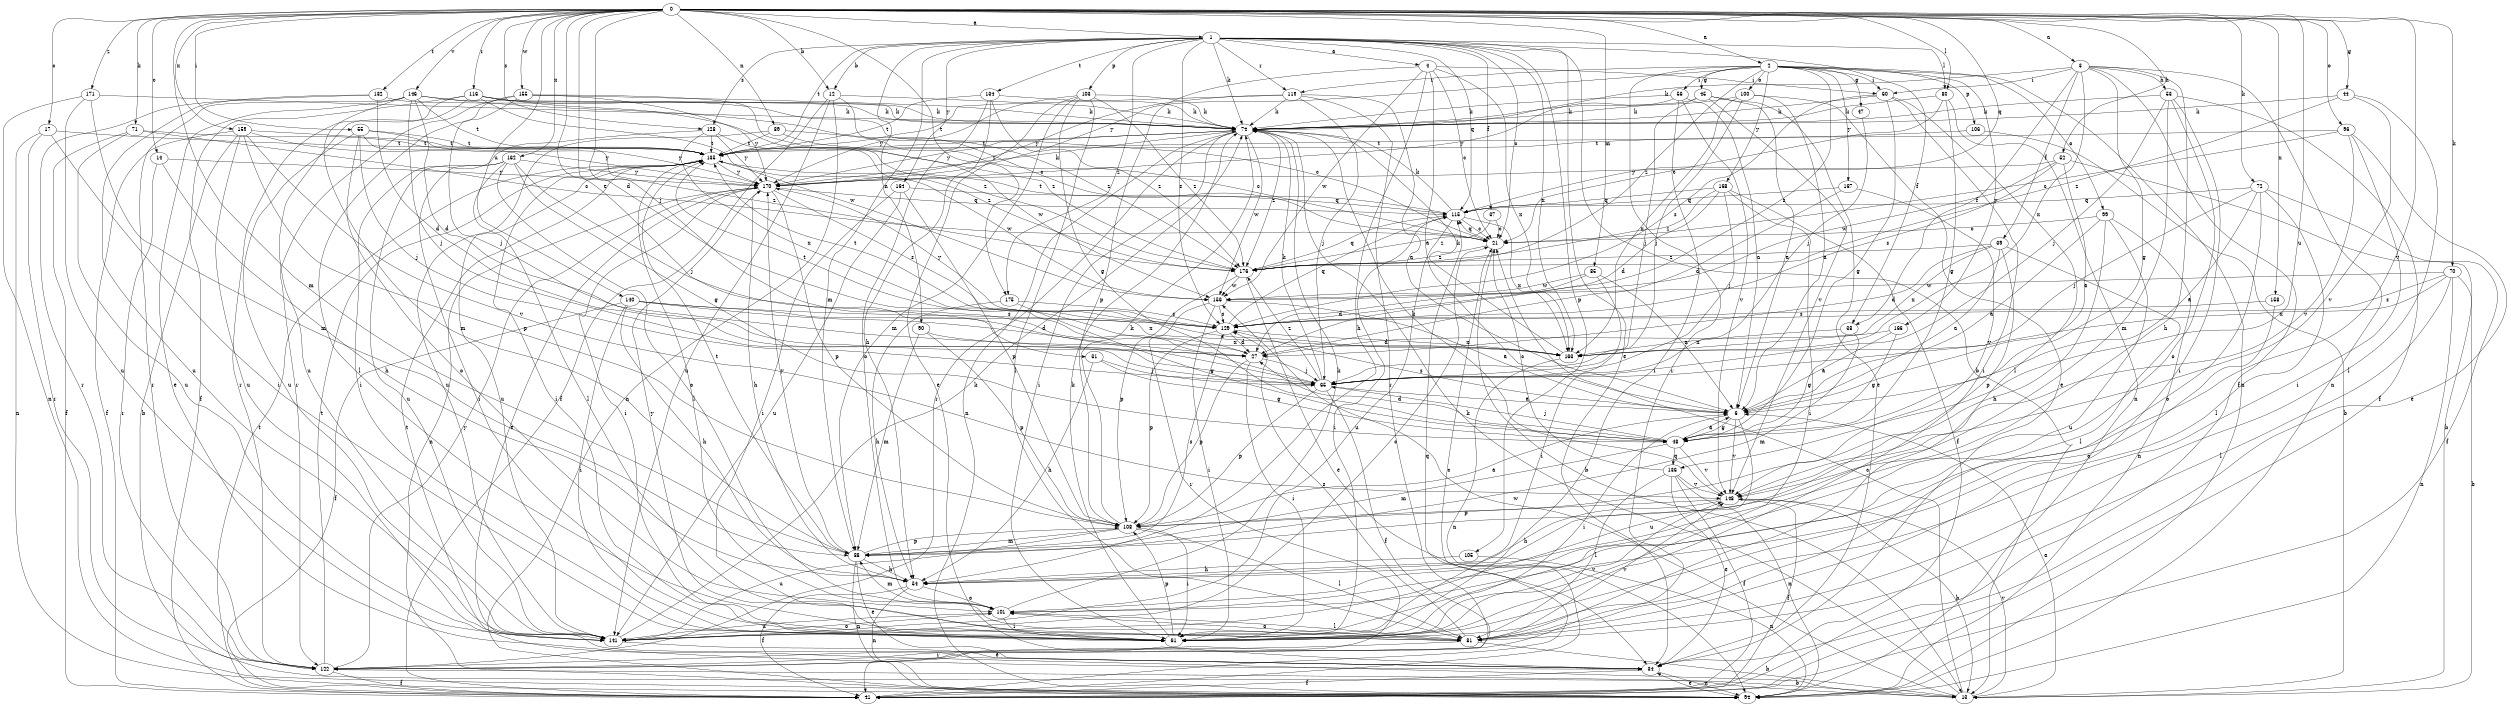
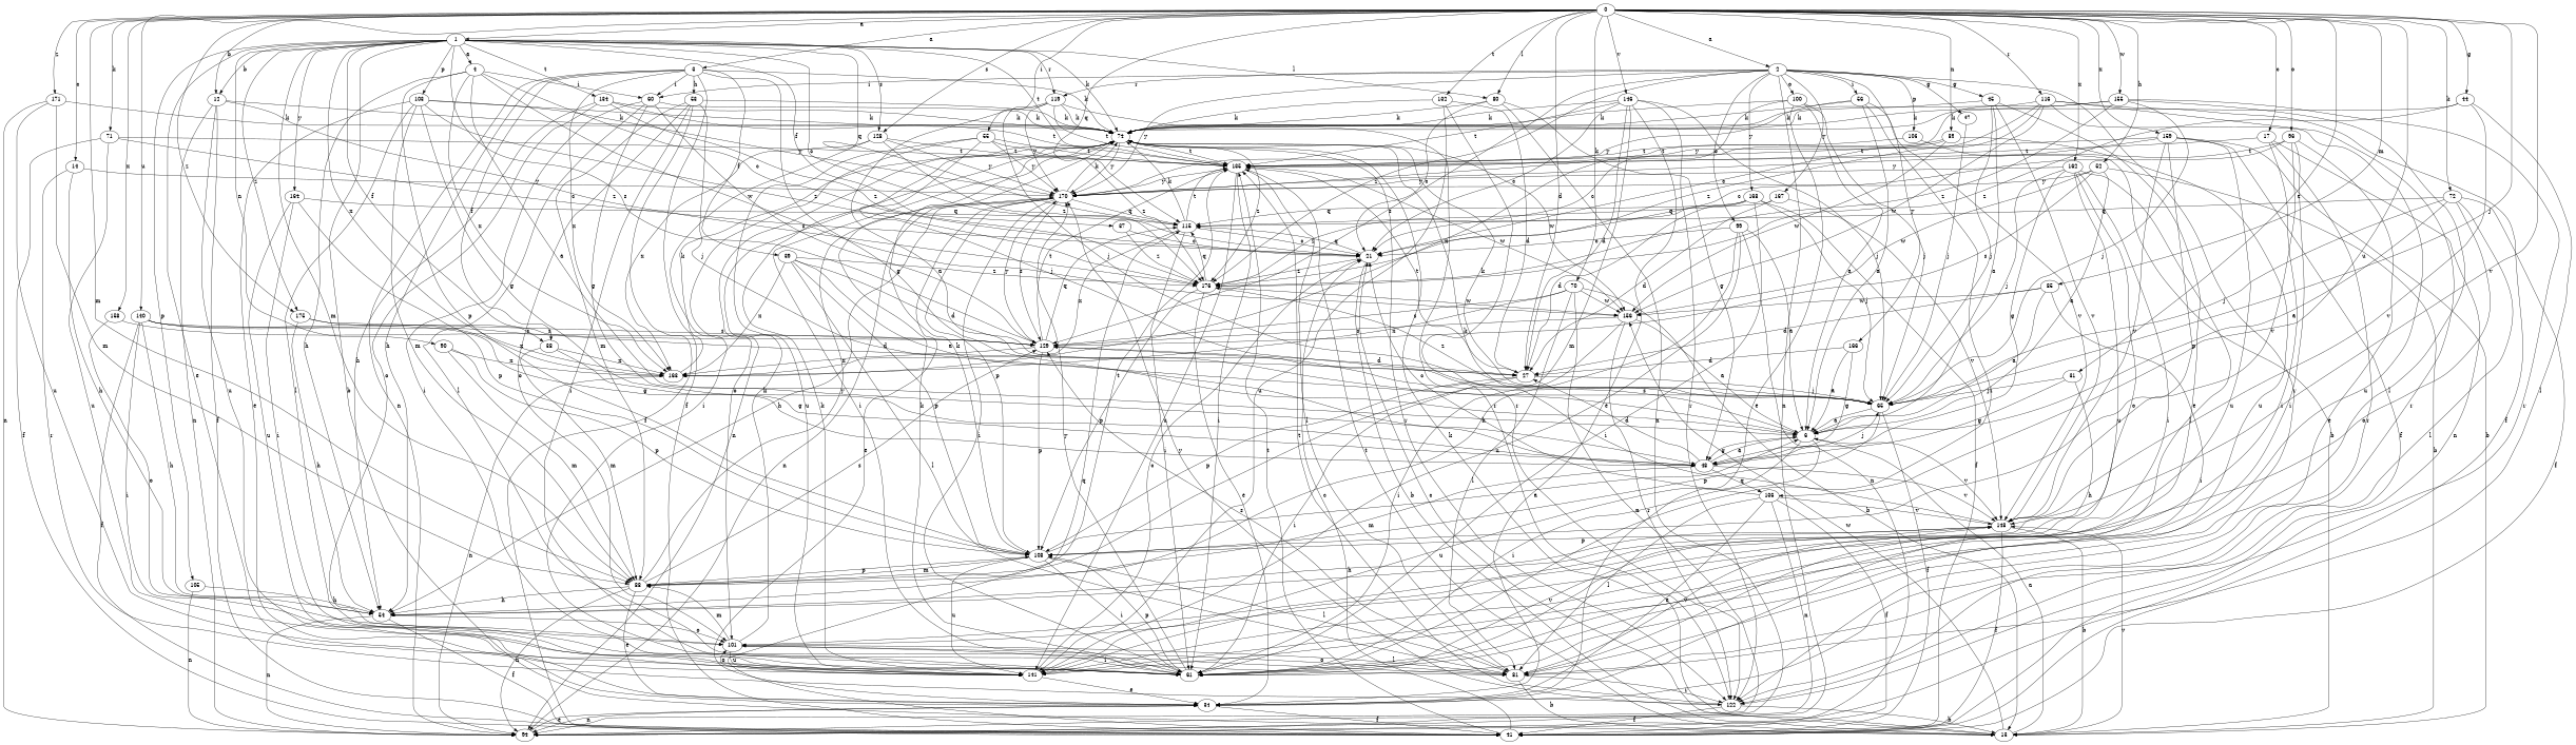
  strict digraph {
    0
    1
    2
    3
    12
    14
    17
    27
    31
    44
    52
    55
    n13 [label=65]
    70
    71
    72
    80
    85
    88
    89
    96
    115
    116
    128
    132
    136
    140
    146
    148
    155
    158
    159
    162
    171
    175
    4
    13
    21
    34
    37
    38
    74
    90
    103
    105
    119
    129
    134
    135
    163
    164
    45
    47
    56
    60
    94
    99
    100
    106
    122
    166
    167
    168
    170
    176
    39
    41
    48
    53
    54
    141
    61
    108
    81
    6
    156
    101
    0 -> 1 [label=a]
    0 -> 2 [label=a]
    0 -> 3 [label=a]
    0 -> 12 [label=b]
    0 -> 14 [label=c]
    0 -> 17 [label=c]
    0 -> 27 [label=d]
    0 -> 31 [label=e]
    0 -> 44 [label=g]
    0 -> 52 [label=h]
    0 -> 55 [label=i]
    0 -> n13 [label=j]
    0 -> 70 [label=k]
    0 -> 71 [label=k]
    0 -> 72 [label=k]
    0 -> 80 [label=l]
    0 -> 85 [label=m]
    0 -> 88 [label=m]
    0 -> 89 [label=n]
    0 -> 96 [label=o]
    0 -> 115 [label=q]
    0 -> 116 [label=r]
    0 -> 128 [label=s]
    0 -> 132 [label=t]
    0 -> 136 [label=u]
    0 -> 140 [label=u]
    0 -> 146 [label=v]
    0 -> 148 [label=v]
    0 -> 155 [label=w]
    0 -> 158 [label=x]
    0 -> 159 [label=x]
    0 -> 162 [label=x]
    0 -> 171 [label=z]
    0 -> 175 [label=z]
    1 -> 12 [label=b]
    1 -> 80 [label=l]
    1 -> 88 [label=m]
    1 -> 115 [label=q]
    1 -> 128 [label=s]
    1 -> 175 [label=z]
    1 -> 4 [label=a]
    1 -> 13 [label=b]
    1 -> 21 [label=c]
    1 -> 34 [label=e]
    1 -> 37 [label=f]
    1 -> 38 [label=f]
    1 -> 74 [label=k]
    1 -> 90 [label=n]
    1 -> 103 [label=p]
    1 -> 105 [label=p]
    1 -> 119 [label=r]
    1 -> 129 [label=s]
    1 -> 134 [label=t]
    1 -> 135 [label=t]
    1 -> 163 [label=x]
    1 -> 164 [label=y]
    2 -> 119 [label=r]
    2 -> 129 [label=s]
    2 -> 45 [label=g]
    2 -> 47 [label=g]
    2 -> 56 [label=i]
    2 -> 60 [label=i]
    2 -> 94 [label=n]
    2 -> 99 [label=o]
    2 -> 100 [label=o]
    2 -> 106 [label=p]
    2 -> 122 [label=r]
    2 -> 166 [label=y]
    2 -> 167 [label=y]
    2 -> 168 [label=y]
    2 -> 170 [label=y]
    2 -> 176 [label=z]
    3 -> 38 [label=f]
    3 -> 74 [label=k]
    3 -> 163 [label=x]
    3 -> 60 [label=i]
    3 -> 94 [label=n]
    3 -> 39 [label=f]
    3 -> 41 [label=f]
    3 -> 48 [label=g]
    3 -> 53 [label=h]
    3 -> 54 [label=h]
    12 -> 74 [label=k]
    12 -> 94 [label=n]
    12 -> 176 [label=z]
    12 -> 41 [label=f]
    12 -> 141 [label=u]
    14 -> 122 [label=r]
    14 -> 170 [label=y]
    14 -> 54 [label=h]
    17 -> 135 [label=t]
    17 -> 94 [label=n]
    17 -> 122 [label=r]
    17 -> 61 [label=i]
    27 -> n13 [label=j]
    27 -> 135 [label=t]
    27 -> 61 [label=i]
    27 -> 108 [label=p]
    31 -> n13 [label=j]
    31 -> 48 [label=g]
    31 -> 54 [label=h]
    44 -> 148 [label=v]
    44 -> 74 [label=k]
    44 -> 176 [label=z]
    44 -> 81 [label=l]
    52 -> 13 [label=b]
    52 -> 129 [label=s]
    52 -> 170 [label=y]
    52 -> 6 [label=a]
    52 -> 156 [label=w]
    55 -> n13 [label=j]
    55 -> 135 [label=t]
    55 -> 170 [label=y]
    55 -> 176 [label=z]
    55 -> 141 [label=u]
    55 -> 101 [label=o]
    n13 -> 74 [label=k]
    n13 -> 176 [label=z]
    n13 -> 41 [label=f]
    n13 -> 108 [label=p]
    n13 -> 6 [label=a]
    70 -> 13 [label=b]
    70 -> 129 [label=s]
    70 -> 163 [label=x]
    70 -> 94 [label=n]
    70 -> 81 [label=l]
    70 -> 156 [label=w]
    71 -> 21 [label=c]
    71 -> 135 [label=t]
    71 -> 41 [label=f]
    71 -> 141 [label=u]
    72 -> n13 [label=j]
    72 -> 115 [label=q]
    72 -> 41 [label=f]
    72 -> 81 [label=l]
    72 -> 6 [label=a]
    72 -> 101 [label=o]
    80 -> 21 [label=c]
    80 -> 74 [label=k]
    80 -> 94 [label=n]
    80 -> 48 [label=g]
    85 -> 27 [label=d]
    85 -> 61 [label=i]
    85 -> 6 [label=a]
    85 -> 156 [label=w]
    88 -> 34 [label=e]
    88 -> 129 [label=s]
    88 -> 135 [label=t]
    88 -> 94 [label=n]
    88 -> 170 [label=y]
    88 -> 54 [label=h]
    88 -> 108 [label=p]
    89 -> 21 [label=c]
    89 -> 135 [label=t]
    89 -> 141 [label=u]
    89 -> 156 [label=w]
    96 -> 148 [label=v]
    96 -> 21 [label=c]
    96 -> 34 [label=e]
    96 -> 135 [label=t]
    96 -> 61 [label=i]
    115 -> 21 [label=c]
    115 -> 74 [label=k]
    115 -> 135 [label=t]
    115 -> 163 [label=x]
-   115 -> 141 [label=u]
    115 -> 61 [label=i]
    116 -> 21 [label=c]
    116 -> 74 [label=k]
    116 -> 122 [label=r]
    116 -> 176 [label=z]
    116 -> 41 [label=f]
    116 -> 141 [label=u]
    116 -> 156 [label=w]
    128 -> 135 [label=t]
    128 -> 163 [label=x]
    128 -> 170 [label=y]
    128 -> 176 [label=z]
    128 -> 61 [label=i]
    132 -> 27 [label=d]
    132 -> 74 [label=k]
    132 -> 122 [label=r]
    132 -> 141 [label=u]
    136 -> 148 [label=v]
    136 -> 21 [label=c]
    136 -> 34 [label=e]
    136 -> 94 [label=n]
    136 -> 41 [label=f]
    136 -> 81 [label=l]
    140 -> 27 [label=d]
    140 -> 129 [label=s]
    140 -> 163 [label=x]
    140 -> 41 [label=f]
    140 -> 54 [label=h]
    140 -> 61 [label=i]
    146 -> 27 [label=d]
    146 -> n13 [label=j]
    146 -> 88 [label=m]
    146 -> 21 [label=c]
    146 -> 34 [label=e]
    146 -> 74 [label=k]
    146 -> 135 [label=t]
    146 -> 122 [label=r]
    148 -> 13 [label=b]
    148 -> 74 [label=k]
    148 -> 41 [label=f]
    148 -> 54 [label=h]
    148 -> 108 [label=p]
    155 -> n13 [label=j]
    155 -> 74 [label=k]
    155 -> 122 [label=r]
    155 -> 170 [label=y]
    155 -> 176 [label=z]
    155 -> 81 [label=l]
    158 -> 129 [label=s]
    158 -> 101 [label=o]
    159 -> 148 [label=v]
    159 -> 13 [label=b]
    159 -> 135 [label=t]
    159 -> 170 [label=y]
    159 -> 41 [label=f]
    159 -> 141 [label=u]
    159 -> 108 [label=p]
    162 -> n13 [label=j]
    162 -> 170 [label=y]
    162 -> 48 [label=g]
    162 -> 141 [label=u]
    162 -> 61 [label=i]
    162 -> 81 [label=l]
    162 -> 101 [label=o]
    171 -> 88 [label=m]
    171 -> 74 [label=k]
    171 -> 94 [label=n]
    171 -> 141 [label=u]
    175 -> 129 [label=s]
    175 -> 48 [label=g]
    175 -> 54 [label=h]
    4 -> 21 [label=c]
    4 -> 163 [label=x]
    4 -> 60 [label=i]
    4 -> 54 [label=h]
    4 -> 108 [label=p]
    4 -> 6 [label=a]
    4 -> 156 [label=w]
    13 -> 148 [label=v]
    13 -> 21 [label=c]
    13 -> 74 [label=k]
    13 -> 135 [label=t]
    13 -> 6 [label=a]
    13 -> 156 [label=w]
    21 -> 115 [label=q]
    21 -> 13 [label=b]
    21 -> 176 [label=z]
    34 -> 94 [label=n]
    34 -> 41 [label=f]
    37 -> 21 [label=c]
    37 -> 176 [label=z]
    38 -> 88 [label=m]
    38 -> 163 [label=x]
    38 -> 48 [label=g]
    74 -> 135 [label=t]
    74 -> 94 [label=n]
    74 -> 122 [label=r]
    74 -> 170 [label=y]
    74 -> 176 [label=z]
    74 -> 61 [label=i]
    74 -> 156 [label=w]
    90 -> 88 [label=m]
    90 -> 163 [label=x]
    90 -> 108 [label=p]
    103 -> 88 [label=m]
    103 -> 34 [label=e]
    103 -> 74 [label=k]
    103 -> 170 [label=y]
    103 -> 176 [label=z]
    103 -> 48 [label=g]
    103 -> 81 [label=l]
    105 -> 94 [label=n]
    105 -> 54 [label=h]
    119 -> n13 [label=j]
    119 -> 74 [label=k]
    119 -> 135 [label=t]
    119 -> 122 [label=r]
    119 -> 170 [label=y]
    119 -> 6 [label=a]
    129 -> 27 [label=d]
    129 -> 115 [label=q]
    129 -> 135 [label=t]
    129 -> 163 [label=x]
    129 -> 170 [label=y]
    129 -> 108 [label=p]
    134 -> 74 [label=k]
    134 -> 135 [label=t]
    134 -> 176 [label=z]
    134 -> 54 [label=h]
    134 -> 101 [label=o]
    135 -> 170 [label=y]
    135 -> 141 [label=u]
    135 -> 61 [label=i]
    135 -> 81 [label=l]
    135 -> 156 [label=w]
    163 -> 74 [label=k]
    163 -> 94 [label=n]
    164 -> 115 [label=q]
    164 -> 141 [label=u]
    164 -> 61 [label=i]
    164 -> 108 [label=p]
    45 -> n13 [label=j]
    45 -> 148 [label=v]
    45 -> 34 [label=e]
    45 -> 74 [label=k]
    45 -> 6 [label=a]
    47 -> n13 [label=j]
    56 -> 148 [label=v]
    56 -> 74 [label=k]
    56 -> 170 [label=y]
    56 -> 61 [label=i]
    56 -> 6 [label=a]
    60 -> 74 [label=k]
    60 -> 129 [label=s]
    60 -> 48 [label=g]
    60 -> 61 [label=i]
    60 -> 81 [label=l]
    94 -> 34 [label=e]
    99 -> 21 [label=c]
    99 -> 94 [label=n]
    99 -> 54 [label=h]
    99 -> 141 [label=u]
    99 -> 6 [label=a]
    100 -> n13 [label=j]
    100 -> 34 [label=e]
    100 -> 74 [label=k]
    100 -> 163 [label=x]
    100 -> 6 [label=a]
    106 -> 13 [label=b]
    106 -> 135 [label=t]
    122 -> 13 [label=b]
    122 -> 135 [label=t]
    122 -> 170 [label=y]
    122 -> 41 [label=f]
    166 -> 27 [label=d]
    166 -> 48 [label=g]
    166 -> 6 [label=a]
    167 -> 27 [label=d]
    167 -> 115 [label=q]
    167 -> 148 [label=v]
    168 -> 27 [label=d]
    168 -> n13 [label=j]
    168 -> 115 [label=q]
    168 -> 176 [label=z]
    168 -> 41 [label=f]
    168 -> 61 [label=i]
    170 -> 115 [label=q]
    170 -> 34 [label=e]
    170 -> 74 [label=k]
    170 -> 129 [label=s]
    170 -> 94 [label=n]
    170 -> 54 [label=h]
    170 -> 61 [label=i]
    170 -> 108 [label=p]
    176 -> 115 [label=q]
    176 -> 34 [label=e]
    176 -> 108 [label=p]
    176 -> 156 [label=w]
    39 -> 27 [label=d]
    39 -> 163 [label=x]
    39 -> 176 [label=z]
    39 -> 108 [label=p]
    39 -> 81 [label=l]
    39 -> 6 [label=a]
    41 -> 115 [label=q]
    41 -> 21 [label=c]
    41 -> 135 [label=t]
    48 -> 27 [label=d]
    48 -> n13 [label=j]
    48 -> 88 [label=m]
    48 -> 136 [label=q]
    48 -> 148 [label=v]
    48 -> 6 [label=a]
    53 -> n13 [label=j]
    53 -> 88 [label=m]
    53 -> 74 [label=k]
    53 -> 41 [label=f]
    53 -> 61 [label=i]
    53 -> 101 [label=o]
    54 -> 94 [label=n]
    54 -> 41 [label=f]
    54 -> 101 [label=o]
    141 -> 21 [label=c]
    141 -> 34 [label=e]
    141 -> 74 [label=k]
    141 -> 101 [label=o]
    61 -> 148 [label=v]
    61 -> 74 [label=k]
    61 -> 170 [label=y]
    61 -> 108 [label=p]
    108 -> 88 [label=m]
    108 -> 74 [label=k]
    108 -> 141 [label=u]
    108 -> 61 [label=i]
    108 -> 81 [label=l]
    108 -> 6 [label=a]
    81 -> 148 [label=v]
    81 -> 13 [label=b]
    81 -> 129 [label=s]
    81 -> 122 [label=r]
    81 -> 101 [label=o]
    6 -> 148 [label=v]
    6 -> 129 [label=s]
    6 -> 48 [label=g]
    6 -> 141 [label=u]
    6 -> 61 [label=i]
    156 -> 129 [label=s]
    156 -> 122 [label=r]
    156 -> 61 [label=i]
    156 -> 6 [label=a]
    101 -> 88 [label=m]
    101 -> 74 [label=k]
    101 -> 141 [label=u]
    101 -> 61 [label=i]
    101 -> 81 [label=l]
  }
